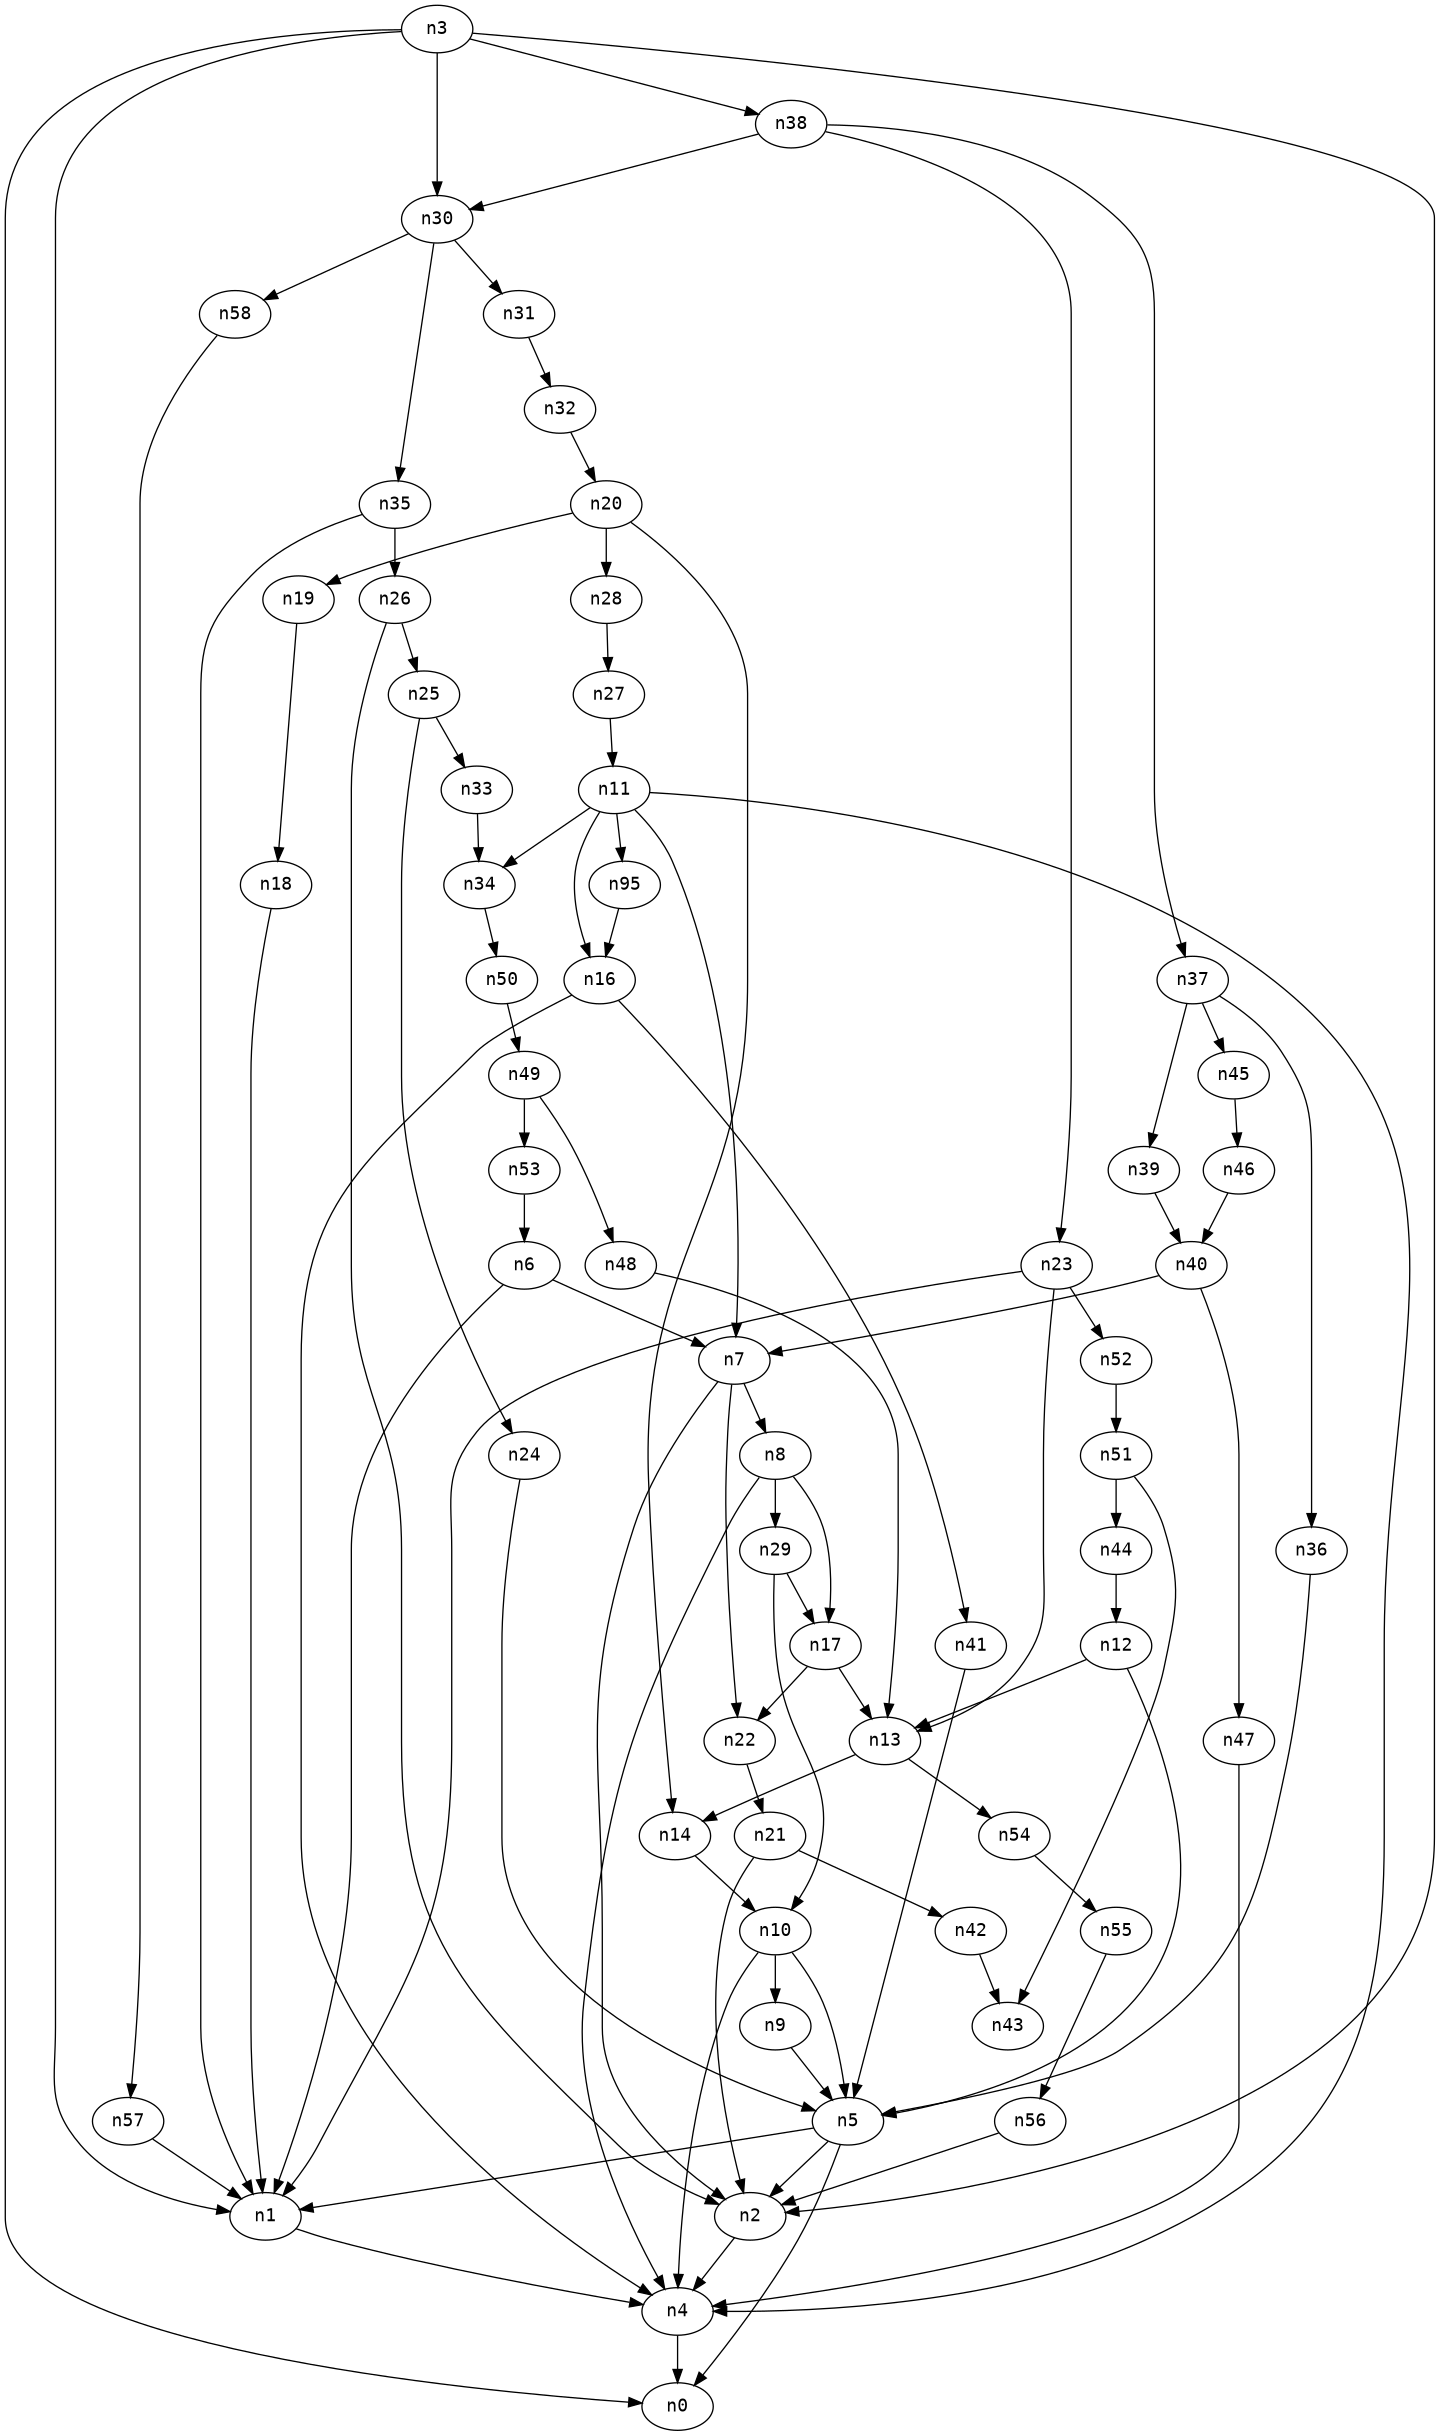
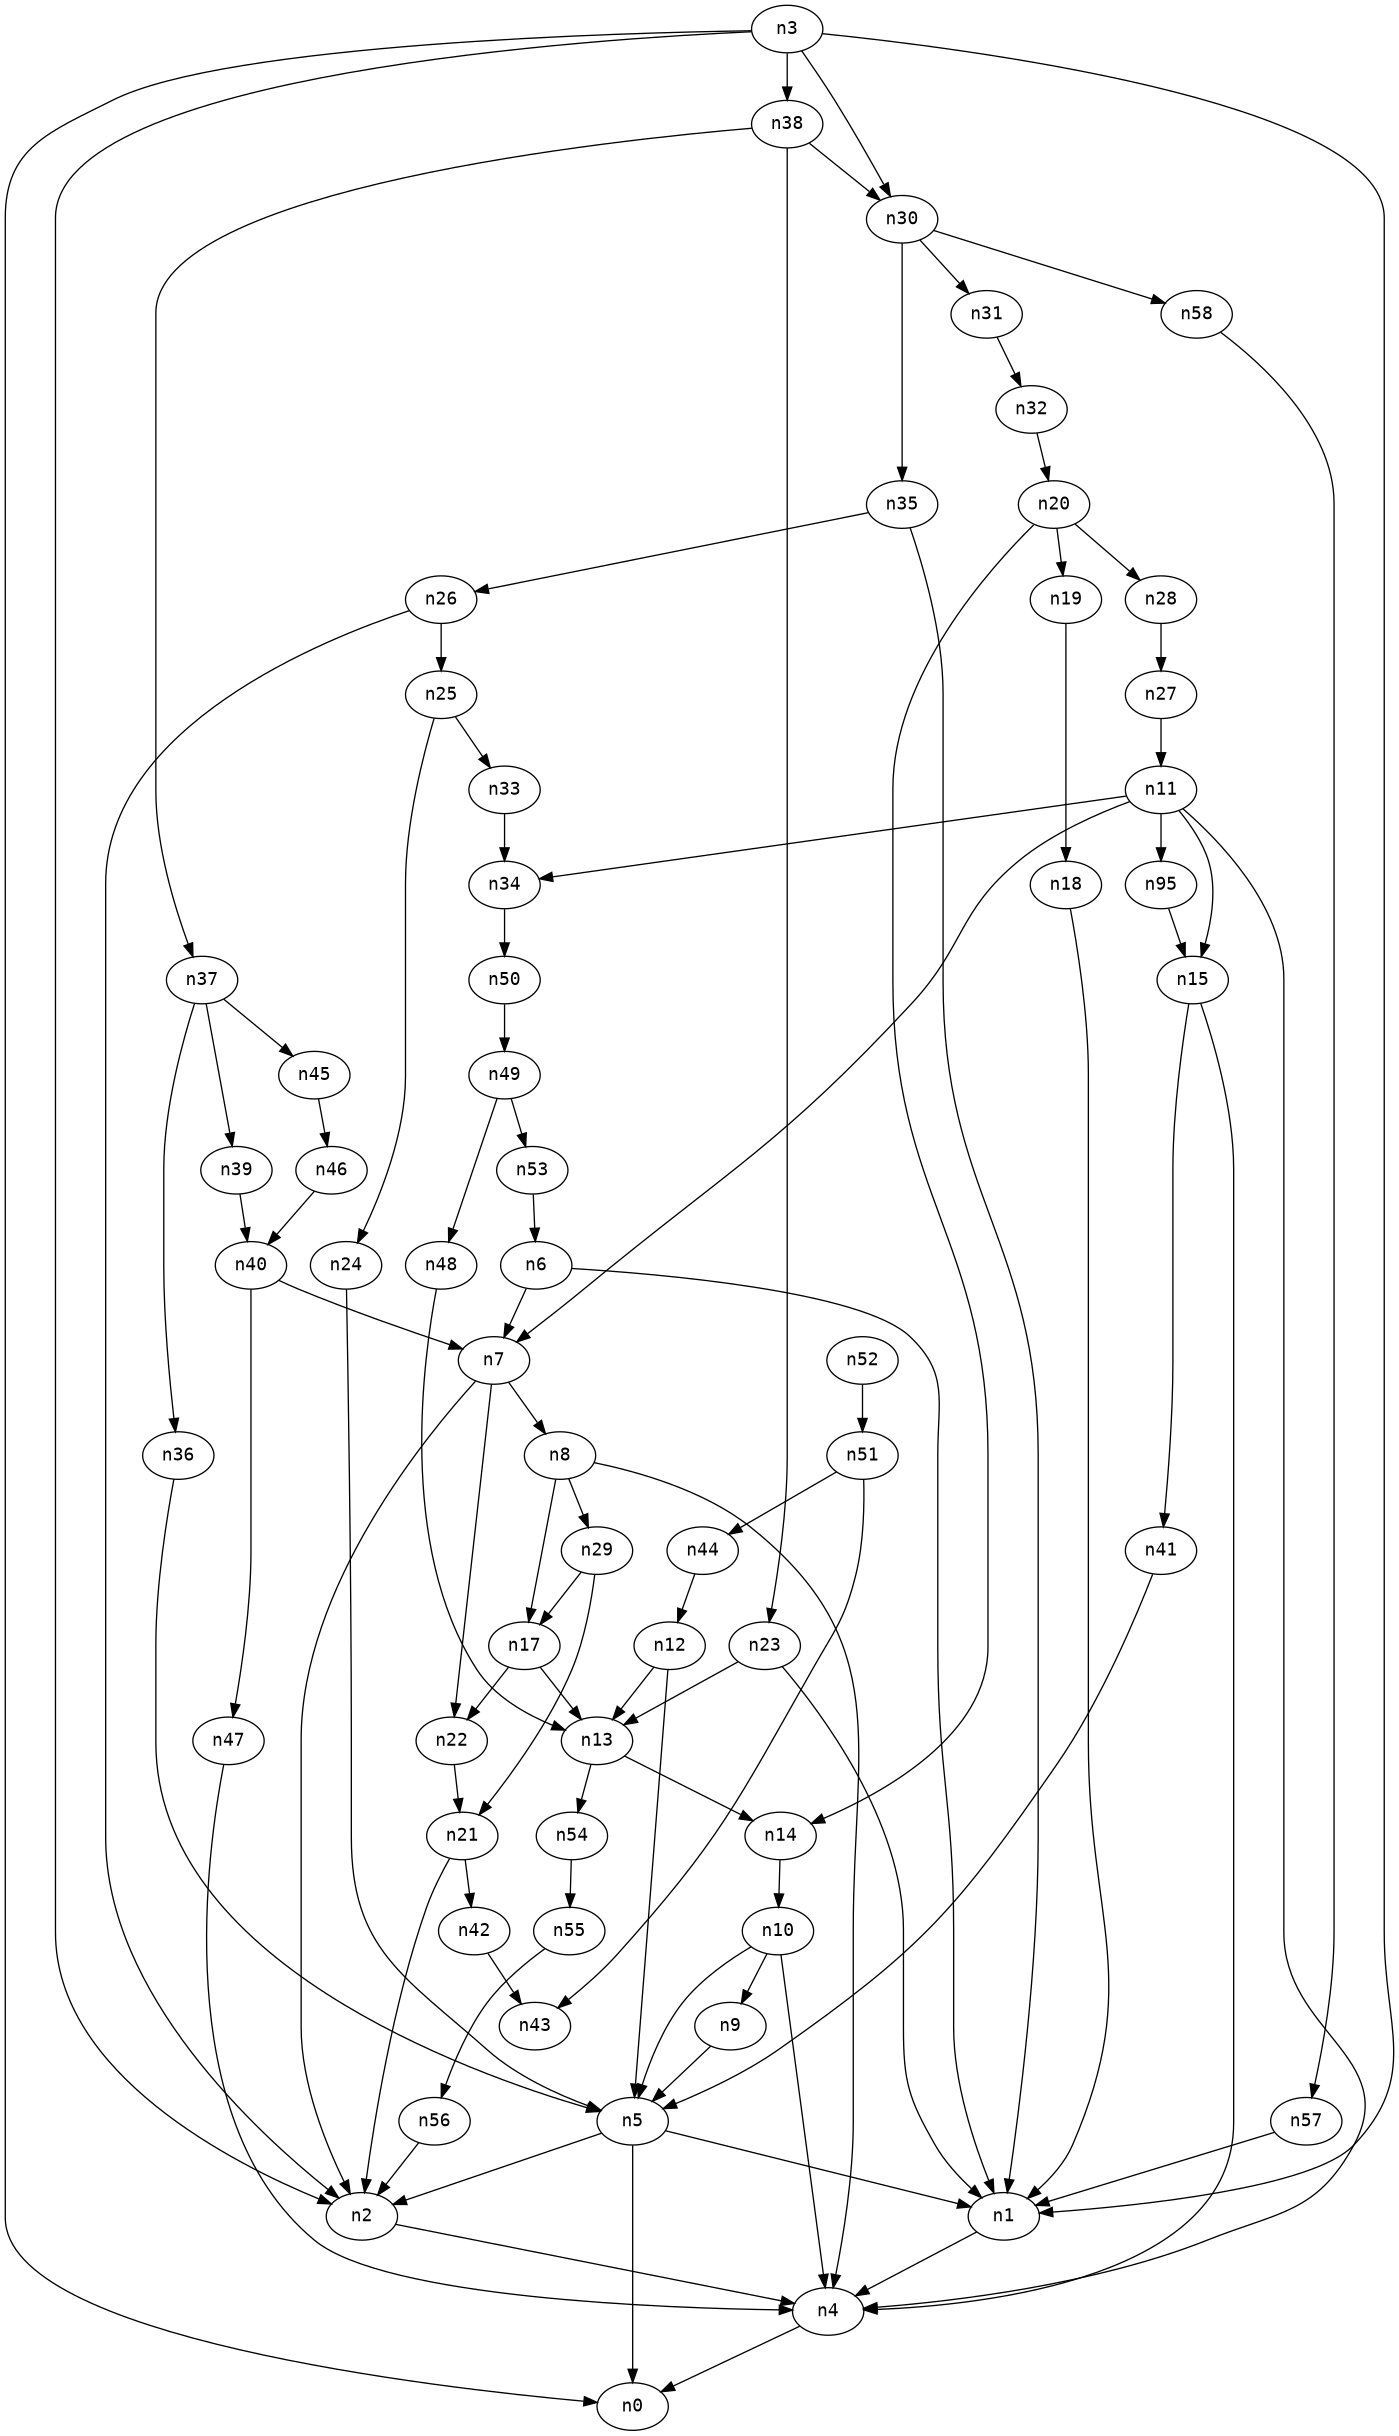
  digraph {
    fontname="DejaVu Sans Mono"
    node [fontname="DejaVu Sans Mono"]
    edge [fontname="DejaVu Sans Mono"]
    n1
    n4
    n0
    n2
    n3
    n30
    n38
    n31
    n35
    n58
    n23
    n37
    n32
    n26
    n57
    n13
    n52
    n36
    n39
    n45
    n5
    n6
    n7
    n8
    n22
    n17
    n29
    n21
    n10
    n42
    n14
    n54
    n9
    n11
    n15 [label=n95]
-   n16
+   n16 [label=n15]
    n34
    n41
    n50
    n49
    n12
    n55
    n56
    n18
    n19
    n20
    n28
    n27
    n43
    n51
    n44
    n24
    n25
    n33
    n48
    n53
    n40
    n46
    n47
    n1 -> n4
    n4 -> n0
    n2 -> n4
    n3 -> n1
    n3 -> n0
    n3 -> n2
    n3 -> n30
    n3 -> n38
    n30 -> n31
    n30 -> n35
    n30 -> n58
    n38 -> n30
    n38 -> n23
    n38 -> n37
    n31 -> n32
    n35 -> n1
    n35 -> n26
    n58 -> n57
    n23 -> n1
    n23 -> n13
-   n23 -> n52
    n37 -> n36
    n37 -> n39
    n37 -> n45
    n32 -> n20
    n26 -> n2
    n26 -> n25
    n57 -> n1
    n13 -> n14
    n13 -> n54
    n52 -> n51
    n36 -> n5
    n39 -> n40
    n45 -> n46
    n5 -> n1
    n5 -> n0
    n5 -> n2
    n6 -> n1
    n6 -> n7
    n7 -> n2
    n7 -> n8
    n7 -> n22
    n8 -> n4
    n8 -> n17
    n8 -> n29
    n22 -> n21
    n17 -> n13
    n17 -> n22
    n29 -> n17
-   n29 -> n10
+   n29 -> n21
    n21 -> n2
    n21 -> n42
    n10 -> n4
    n10 -> n5
    n10 -> n9
    n42 -> n43
    n14 -> n10
    n54 -> n55
    n9 -> n5
    n11 -> n4
    n11 -> n7
    n11 -> n15
    n11 -> n16
    n11 -> n34
    n15 -> n16
    n16 -> n4
    n16 -> n41
    n34 -> n50
    n41 -> n5
    n50 -> n49
    n49 -> n48
    n49 -> n53
    n12 -> n13
    n12 -> n5
    n55 -> n56
    n56 -> n2
    n18 -> n1
    n19 -> n18
    n20 -> n14
    n20 -> n19
    n20 -> n28
    n28 -> n27
    n27 -> n11
    n51 -> n43
    n51 -> n44
    n44 -> n12
    n24 -> n5
    n25 -> n24
    n25 -> n33
    n33 -> n34
    n48 -> n13
    n53 -> n6
    n40 -> n7
    n40 -> n47
    n46 -> n40
    n47 -> n4
  }
